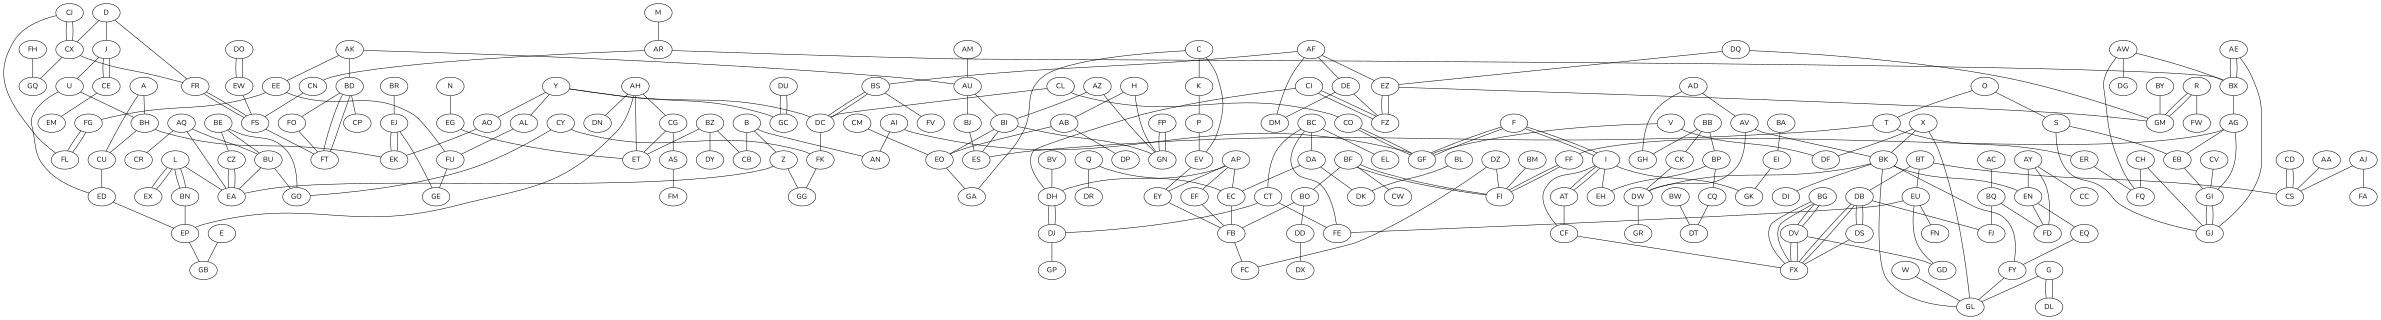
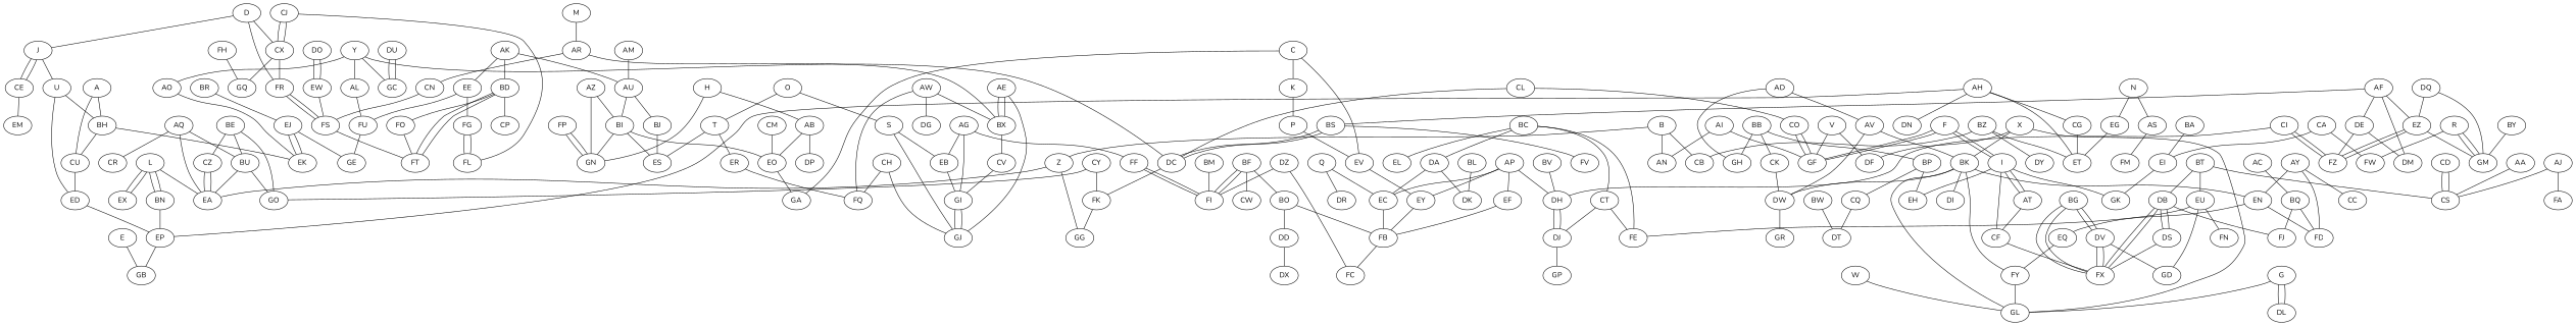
  graph {
    fontname=Nunito
    node [fontname=Nunito]
    edge [fontname=Nunito]
    A
    BH
    CU
    EK
    ED
    B
    Z
    AN
    CB
    EA
    GG
    C
    K
    EV
    GA
    P
    EY
    D
    J
    CX
    FR
    U
    CE
    GQ
    FS
    E
    GB
    F
    I
    GF
    AT
    CF
    EH
    GK
    G
    DL
    GL
    H
    AB
    GN
    DP
    EO
    FX
    EM
    L
    BN
    EX
    EP
    M
    AR
    BX
    CN
    N
    AS
    EG
    FM
    ET
    O
    S
    T
    EB
    GJ
    ER
    ES
    Q
    DR
    EC
    FB
    R
    FW
    GM
    GI
    FQ
    V
    DF
    W
    X
    BK
    DW
    EN
    DI
    FY
    Y
    AL
    AO
    DC
    GC
    FU
    FK
    AA
    CS
    AC
    BQ
    FD
    FJ
    AD
    AV
    GH
    AE
    CV
    AF
    BS
    DE
    DM
    EZ
    FV
    FZ
    AG
    FF
    FI
    AH
    CG
    DN
    AI
    AJ
    FA
    AK
    AU
    BD
    EE
    BI
    BJ
    CP
    FO
    FT
    FG
    GE
    AM
    AP
    DH
    EF
    DJ
    AQ
    BU
    CR
    GO
    GR
    AW
    DG
    AY
    CC
    EQ
    AZ
    BA
    EI
    BB
    BP
    CK
    CQ
    BC
    CT
    DA
    EL
    FE
    DK
    BE
    CZ
    BF
    BO
    CW
    DD
    BG
    DV
    GD
    BL
    BM
    DX
    FC
    DT
    BR
    EJ
    BT
    DB
    EU
    DS
    FN
    BV
    BW
    BY
    BZ
    DY
+   CA
    CD
    CH
    CI
    CJ
    FL
    CL
    CO
    CM
    GP
    CY
    DO
    EW
    DQ
    DU
    DZ
    FH
    FP
    A -- BH
    A -- CU
    BH -- CU
    BH -- EK
    CU -- ED
    ED -- EP
    B -- Z
    B -- AN
    B -- CB
    Z -- EA
    Z -- GG
    C -- K
    C -- EV
    C -- GA
    K -- P
    EV -- EY
    P -- EV
    EY -- FB
    D -- J
    D -- CX
    D -- FR
    J -- U
    J -- CE
    J -- CE
    CX -- FR
    CX -- GQ
    FR -- FS
    FR -- FS
    U -- BH
    U -- ED
    CE -- EM
    FS -- FT
    E -- GB
    F -- I
    F -- I
    F -- GF
    F -- GF
    I -- AT
    I -- AT
    I -- CF
    I -- EH
    I -- GK
    AT -- CF
    CF -- FX
    G -- DL
    G -- DL
    G -- GL
    H -- AB
    H -- GN
    AB -- DP
    AB -- EO
    EO -- GA
    L -- EA
    L -- BN
    L -- BN
    L -- EX
    L -- EX
    BN -- EP
    EP -- GB
    M -- AR
    AR -- BX
    AR -- CN
-   BX -- AG
+   BX -- CV
    CN -- FS
-   CG -- AS
+   N -- AS
    N -- EG
    AS -- FM
    EG -- ET
    O -- S
    O -- T
    S -- EB
    S -- GJ
    T -- ER
    T -- ES
    EB -- GI
    ER -- FQ
    Q -- DR
    Q -- EC
    EC -- FB
    FB -- FC
    R -- FW
    R -- GM
    R -- GM
    GI -- GJ
    GI -- GJ
    V -- GF
    V -- DF
    W -- GL
    X -- GL
    X -- DF
    X -- BK
    BK -- GL
    BK -- DW
    BK -- EN
    BK -- DI
    BK -- FY
    DW -- GR
    EN -- FD
    EN -- EQ
    FY -- GL
    Y -- AL
    Y -- AO
    Y -- DC
    Y -- GC
    AL -- FU
    AO -- EK
    DC -- FK
    FU -- GE
    FK -- GG
    AA -- CS
    AC -- BQ
    BQ -- FD
    BQ -- FJ
    AD -- AV
    AD -- GH
    AV -- BK
    AV -- DW
    AE -- BX
    AE -- BX
    AE -- GJ
    CV -- GI
    AF -- BS
    AF -- DE
    AF -- DM
    AF -- EZ
    BS -- DC
    BS -- DC
    BS -- FV
    DE -- DM
    DE -- FZ
    EZ -- GM
    EZ -- FZ
    EZ -- FZ
    AG -- EB
    AG -- GI
    AG -- FF
    FF -- FI
    FF -- FI
    AH -- EP
    AH -- ET
    AH -- CG
    AH -- DN
    CG -- ET
    AI -- AN
    AI -- GF
    AJ -- CS
    AJ -- FA
    AK -- AU
    AK -- BD
    AK -- EE
    AU -- BI
    AU -- BJ
    BD -- CP
    BD -- FO
    BD -- FT
    BD -- FT
    EE -- FU
    EE -- FG
    BI -- GN
    BI -- EO
    BI -- ES
    BJ -- ES
    FO -- FT
    FG -- FL
    FG -- FL
    AM -- AU
    AP -- EY
    AP -- EC
    AP -- DH
    AP -- EF
    DH -- DJ
    DH -- DJ
    EF -- FB
    DJ -- GP
    AQ -- EA
    AQ -- BU
    AQ -- CR
    BU -- EA
    BU -- GO
    AW -- BX
    AW -- FQ
    AW -- DG
    AY -- EN
    AY -- FD
    AY -- CC
    EQ -- FY
    AZ -- GN
    AZ -- BI
    BA -- EI
    EI -- GK
    BB -- GH
    BB -- BP
    BB -- CK
    BP -- EH
    BP -- CQ
    CK -- DW
    CQ -- DT
    BC -- CT
    BC -- DA
    BC -- EL
    BC -- FE
    CT -- DJ
    CT -- FE
    DA -- EC
    DA -- DK
    BE -- BU
    BE -- GO
    BE -- CZ
    CZ -- EA
    CZ -- EA
    BF -- FI
    BF -- FI
    BF -- BO
    BF -- CW
    BO -- FB
    BO -- DD
    DD -- DX
    BG -- FX
    BG -- FX
    BG -- DV
    BG -- DV
    DV -- FX
    DV -- FX
    DV -- GD
    BL -- DK
    BM -- FI
    BR -- EJ
    EJ -- EK
    EJ -- EK
    EJ -- GE
    BT -- CS
    BT -- DB
    BT -- EU
    DB -- FX
    DB -- FX
    DB -- FJ
    DB -- DS
    DB -- DS
    EU -- FE
    EU -- GD
    EU -- FN
    DS -- FX
    BV -- DH
    BW -- DT
    BY -- GM
    BZ -- CB
    BZ -- ET
    BZ -- DY
+   CA -- FW
+   CA -- EI
    CD -- CS
    CD -- CS
    CH -- GJ
    CH -- FQ
    CI -- FZ
    CI -- FZ
    CI -- DH
    CJ -- CX
    CJ -- CX
    CJ -- FL
    CL -- DC
    CL -- CO
    CO -- GF
    CO -- GF
    CM -- EO
    CY -- FK
    CY -- GO
    DO -- EW
    DO -- EW
    EW -- FS
    DQ -- GM
    DQ -- EZ
    DU -- GC
    DU -- GC
    DZ -- FI
    DZ -- FC
    FH -- GQ
    FP -- GN
    FP -- GN
  }
